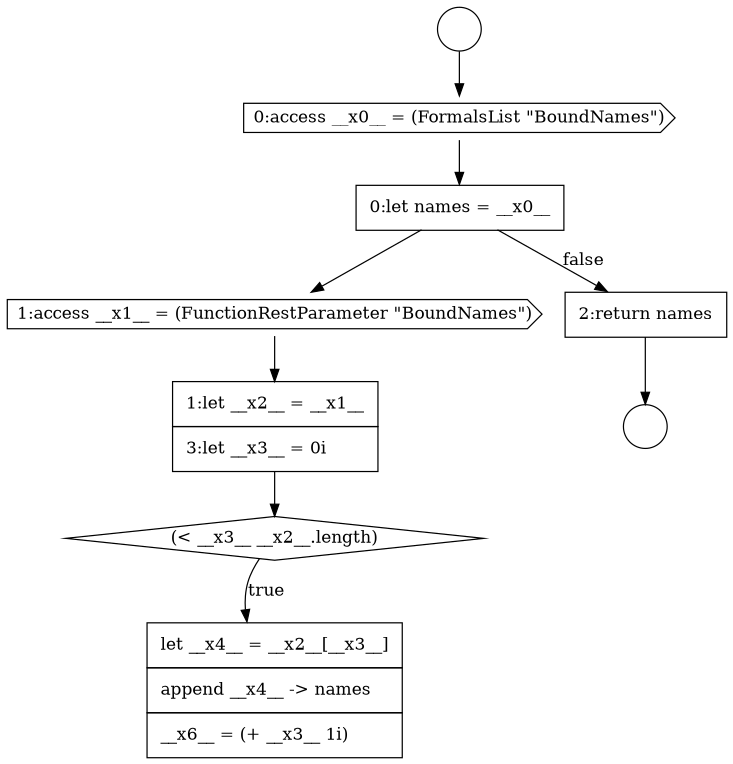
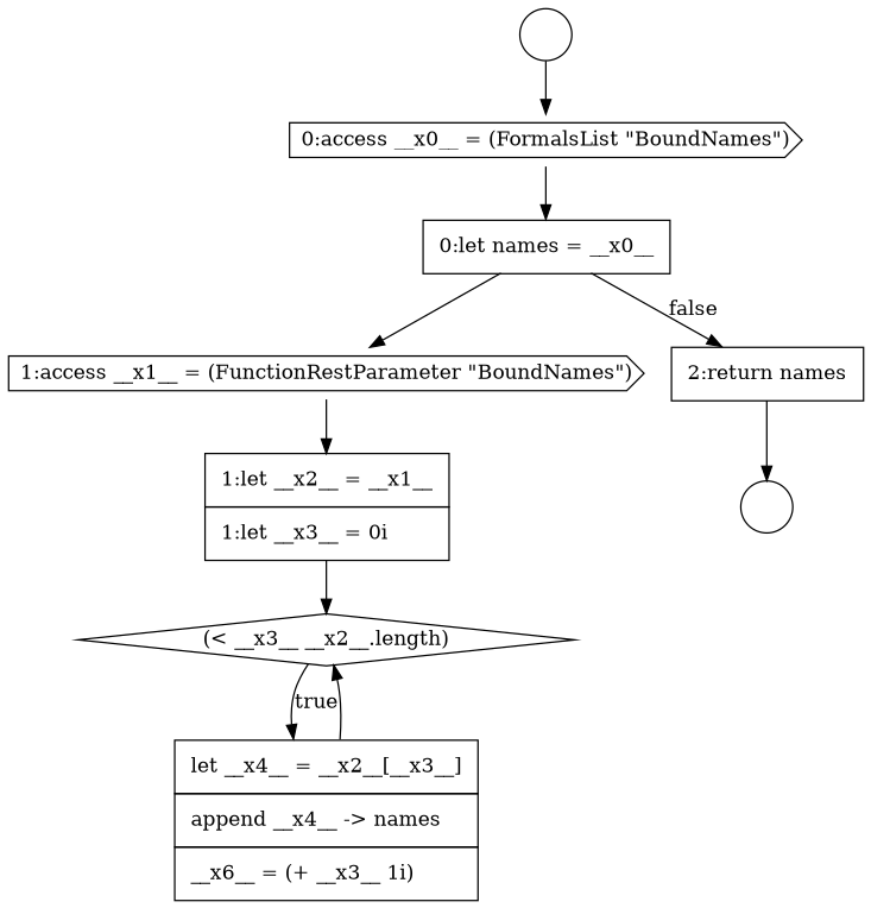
  digraph {
    node [color=black fillcolor=white shape=none style=filled]
    edge [color=black]
    n1 [label=<<font color="black">0:access __x0__ = (FormalsList &quot;BoundNames&quot;)</font>> shape=cds]
    n2 [label=<<font color="black">     <table border="0" cellborder="1" cellspacing="0" cellpadding="10">       <tr><td align="left">0:let names = __x0__</td></tr>     </table>   </font>> margin=0]
    n3 [label=<<font color="black">1:access __x1__ = (FunctionRestParameter &quot;BoundNames&quot;)</font>> shape=cds]
    n4 [label=<<font color="black">     <table border="0" cellborder="1" cellspacing="0" cellpadding="10">       <tr><td align="left">2:return names</td></tr>     </table>   </font>> margin=0]
-   n5 [label=<<font color="black">     <table border="0" cellborder="1" cellspacing="0" cellpadding="10">       <tr><td align="left">1:let __x2__ = __x1__</td></tr>       <tr><td align="left">3:let __x3__ = 0i</td></tr>     </table>   </font>> margin=0]
+   n5 [label=<<font color="black">     <table border="0" cellborder="1" cellspacing="0" cellpadding="10">       <tr><td align="left">1:let __x2__ = __x1__</td></tr>       <tr><td align="left">1:let __x3__ = 0i</td></tr>     </table>   </font>> margin=0]
    n6 [label=<<font color="black">(&lt; __x3__ __x2__.length)</font>> shape=diamond]
    n7 [label=<<font color="black">     <table border="0" cellborder="1" cellspacing="0" cellpadding="10">       <tr><td align="left">let __x4__ = __x2__[__x3__]</td></tr>       <tr><td align="left">append __x4__ -&gt; names</td></tr>       <tr><td align="left">__x6__ = (+ __x3__ 1i)</td></tr>     </table>   </font>> margin=0]
    n8 [label=" " shape=circle]
    n9 [label=" " shape=circle]
    n1 -> n2
    n2 -> n3
    n2 -> n4 [label=<<font color="black">false</font>>]
    n3 -> n5
    n4 -> n9
    n5 -> n6
    n6 -> n7 [label=<<font color="black">true</font>>]
+   n7 -> n6
    n8 -> n1
  }
